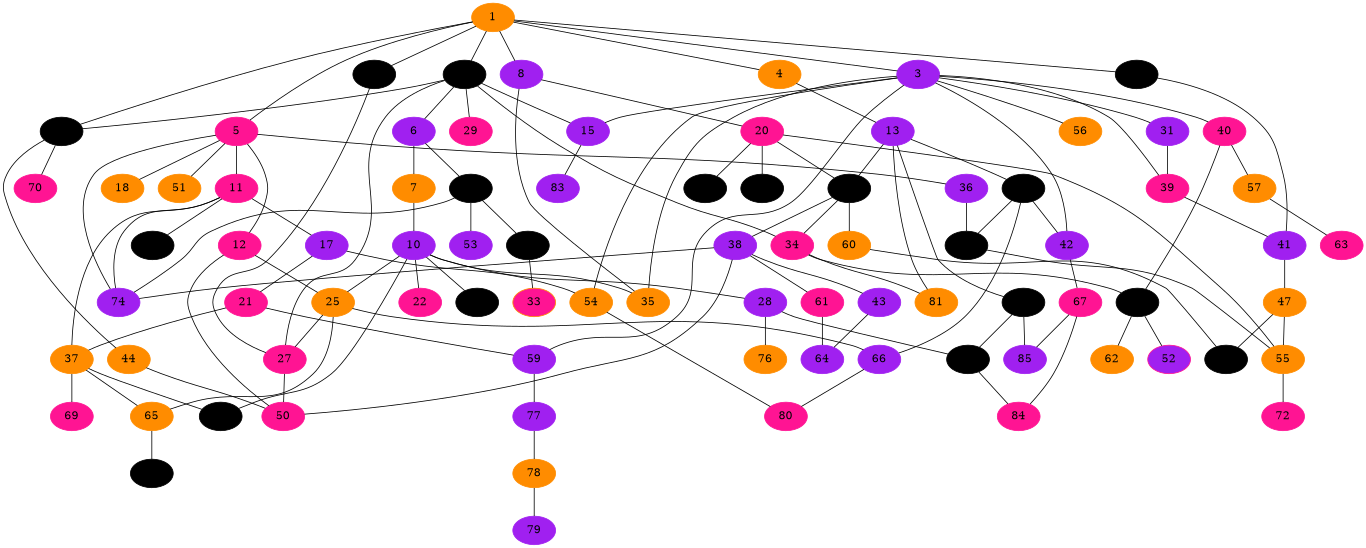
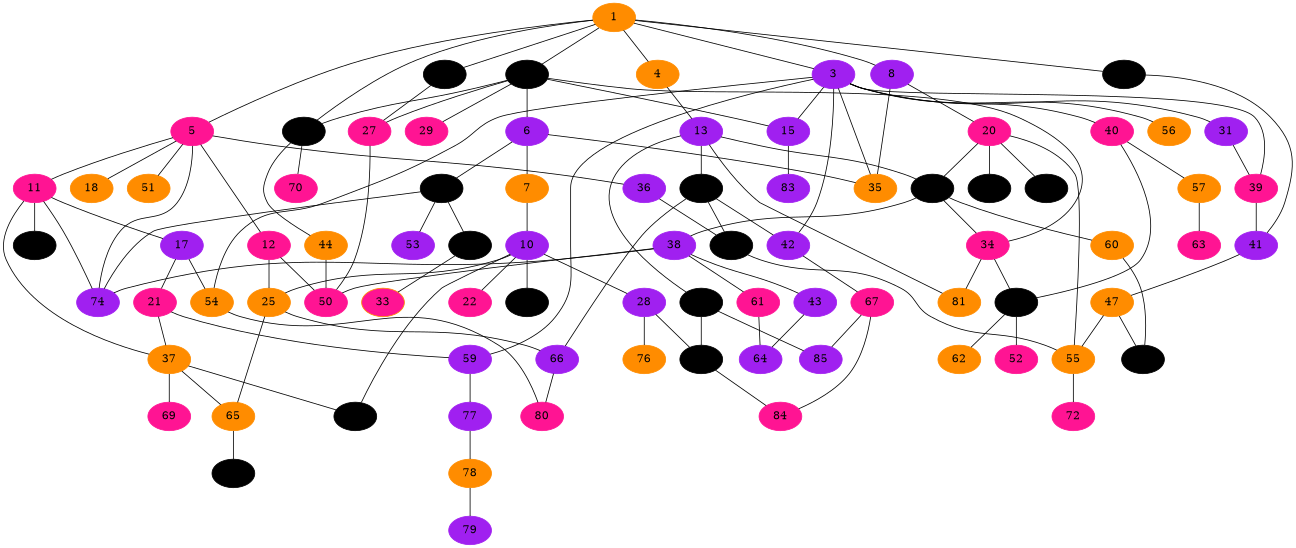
  graph {
    node [color=purple style=filled]
    1 [color=darkorange]
    2 [color=black]
    3
    4 [color=darkorange]
    5 [color=deeppink]
    8
    23 [color=black]
    24 [color=black]
    32 [color=black]
    6
    15
    27 [color=deeppink]
    29 [color=deeppink]
    34 [color=deeppink]
    31
    35 [color=darkorange]
    39 [color=deeppink]
    40 [color=deeppink]
    42
    54 [color=darkorange]
    56 [color=darkorange]
    59
    13
    11 [color=deeppink]
    12 [color=deeppink]
    18 [color=darkorange]
    36
    51 [color=darkorange]
    74
    20 [color=deeppink]
    44 [color=darkorange]
    70 [color=deeppink]
    41
    7 [color=darkorange]
    9 [color=black]
    83
    50 [color=deeppink]
    81 [color=darkorange]
    46 [color=black]
    57 [color=darkorange]
    67 [color=deeppink]
    80 [color=deeppink]
    77
    16 [color=black]
    19 [color=black]
    26 [color=black]
    14 [color=black]
    17
    37 [color=darkorange]
    25 [color=darkorange]
    49 [color=black]
    10
    30 [color=black]
    53
    22 [color=deeppink]
    28
    48 [color=black]
    75 [color=black]
    55 [color=darkorange]
    58 [color=black]
    68 [color=black]
    33 [color=darkorange fillcolor=deeppink]
    66
    65 [color=darkorange]
    82 [color=black]
    76 [color=darkorange]
    21 [color=deeppink]
    69 [color=deeppink]
    85
    38
    60 [color=darkorange]
    84 [color=deeppink]
    72 [color=deeppink]
    73 [color=black]
    43
    61 [color=deeppink]
    71 [color=black]
    47 [color=darkorange]
-   52 [color=deeppink fillcolor=purple]
+   52 [color=deeppink]
    62 [color=darkorange]
    64
    63 [color=deeppink]
    78 [color=darkorange]
    79
    1 -- 2
    1 -- 3
    1 -- 4
    1 -- 5
    1 -- 8
    1 -- 23
    1 -- 24
    1 -- 32
    2 -- 24
    2 -- 6
    2 -- 15
    2 -- 27
    2 -- 29
    2 -- 34
    3 -- 15
    3 -- 31
    3 -- 35
    3 -- 39
    3 -- 40
    3 -- 42
    3 -- 54
    3 -- 56
    3 -- 59
    4 -- 13
    5 -- 11
    5 -- 12
    5 -- 18
    5 -- 36
    5 -- 51
    5 -- 74
    8 -- 35
    8 -- 20
    23 -- 27
    24 -- 44
    24 -- 70
    32 -- 41
-   10 -- 35
+   6 -- 35
    6 -- 7
    6 -- 9
    15 -- 83
    27 -- 50
    34 -- 81
    34 -- 46
    31 -- 39
    39 -- 41
    40 -- 46
    40 -- 57
    42 -- 67
    54 -- 80
    59 -- 77
    13 -- 81
    13 -- 16
    13 -- 19
    13 -- 26
    11 -- 74
    11 -- 14
    11 -- 17
    11 -- 37
    12 -- 50
    12 -- 25
    36 -- 49
    20 -- 26
    20 -- 55
    20 -- 58
    20 -- 68
    44 -- 50
    41 -- 47
    7 -- 10
    9 -- 74
    9 -- 30
    9 -- 53
    46 -- 52
    46 -- 62
    57 -- 63
    67 -- 85
    67 -- 84
    77 -- 78
    16 -- 82
    16 -- 85
    19 -- 42
    19 -- 49
    19 -- 66
    26 -- 34
    26 -- 38
    26 -- 60
    17 -- 54
    17 -- 21
    37 -- 75
    37 -- 65
    37 -- 69
-   25 -- 27
    25 -- 66
    25 -- 65
    49 -- 55
    10 -- 25
    10 -- 22
    10 -- 28
    10 -- 48
    10 -- 75
    30 -- 33
    28 -- 82
    28 -- 76
    55 -- 72
    66 -- 80
    65 -- 73
    82 -- 84
    21 -- 59
    21 -- 37
    38 -- 74
    38 -- 50
    38 -- 43
    38 -- 61
    60 -- 71
    43 -- 64
    61 -- 64
    47 -- 55
    47 -- 71
    78 -- 79
  }
